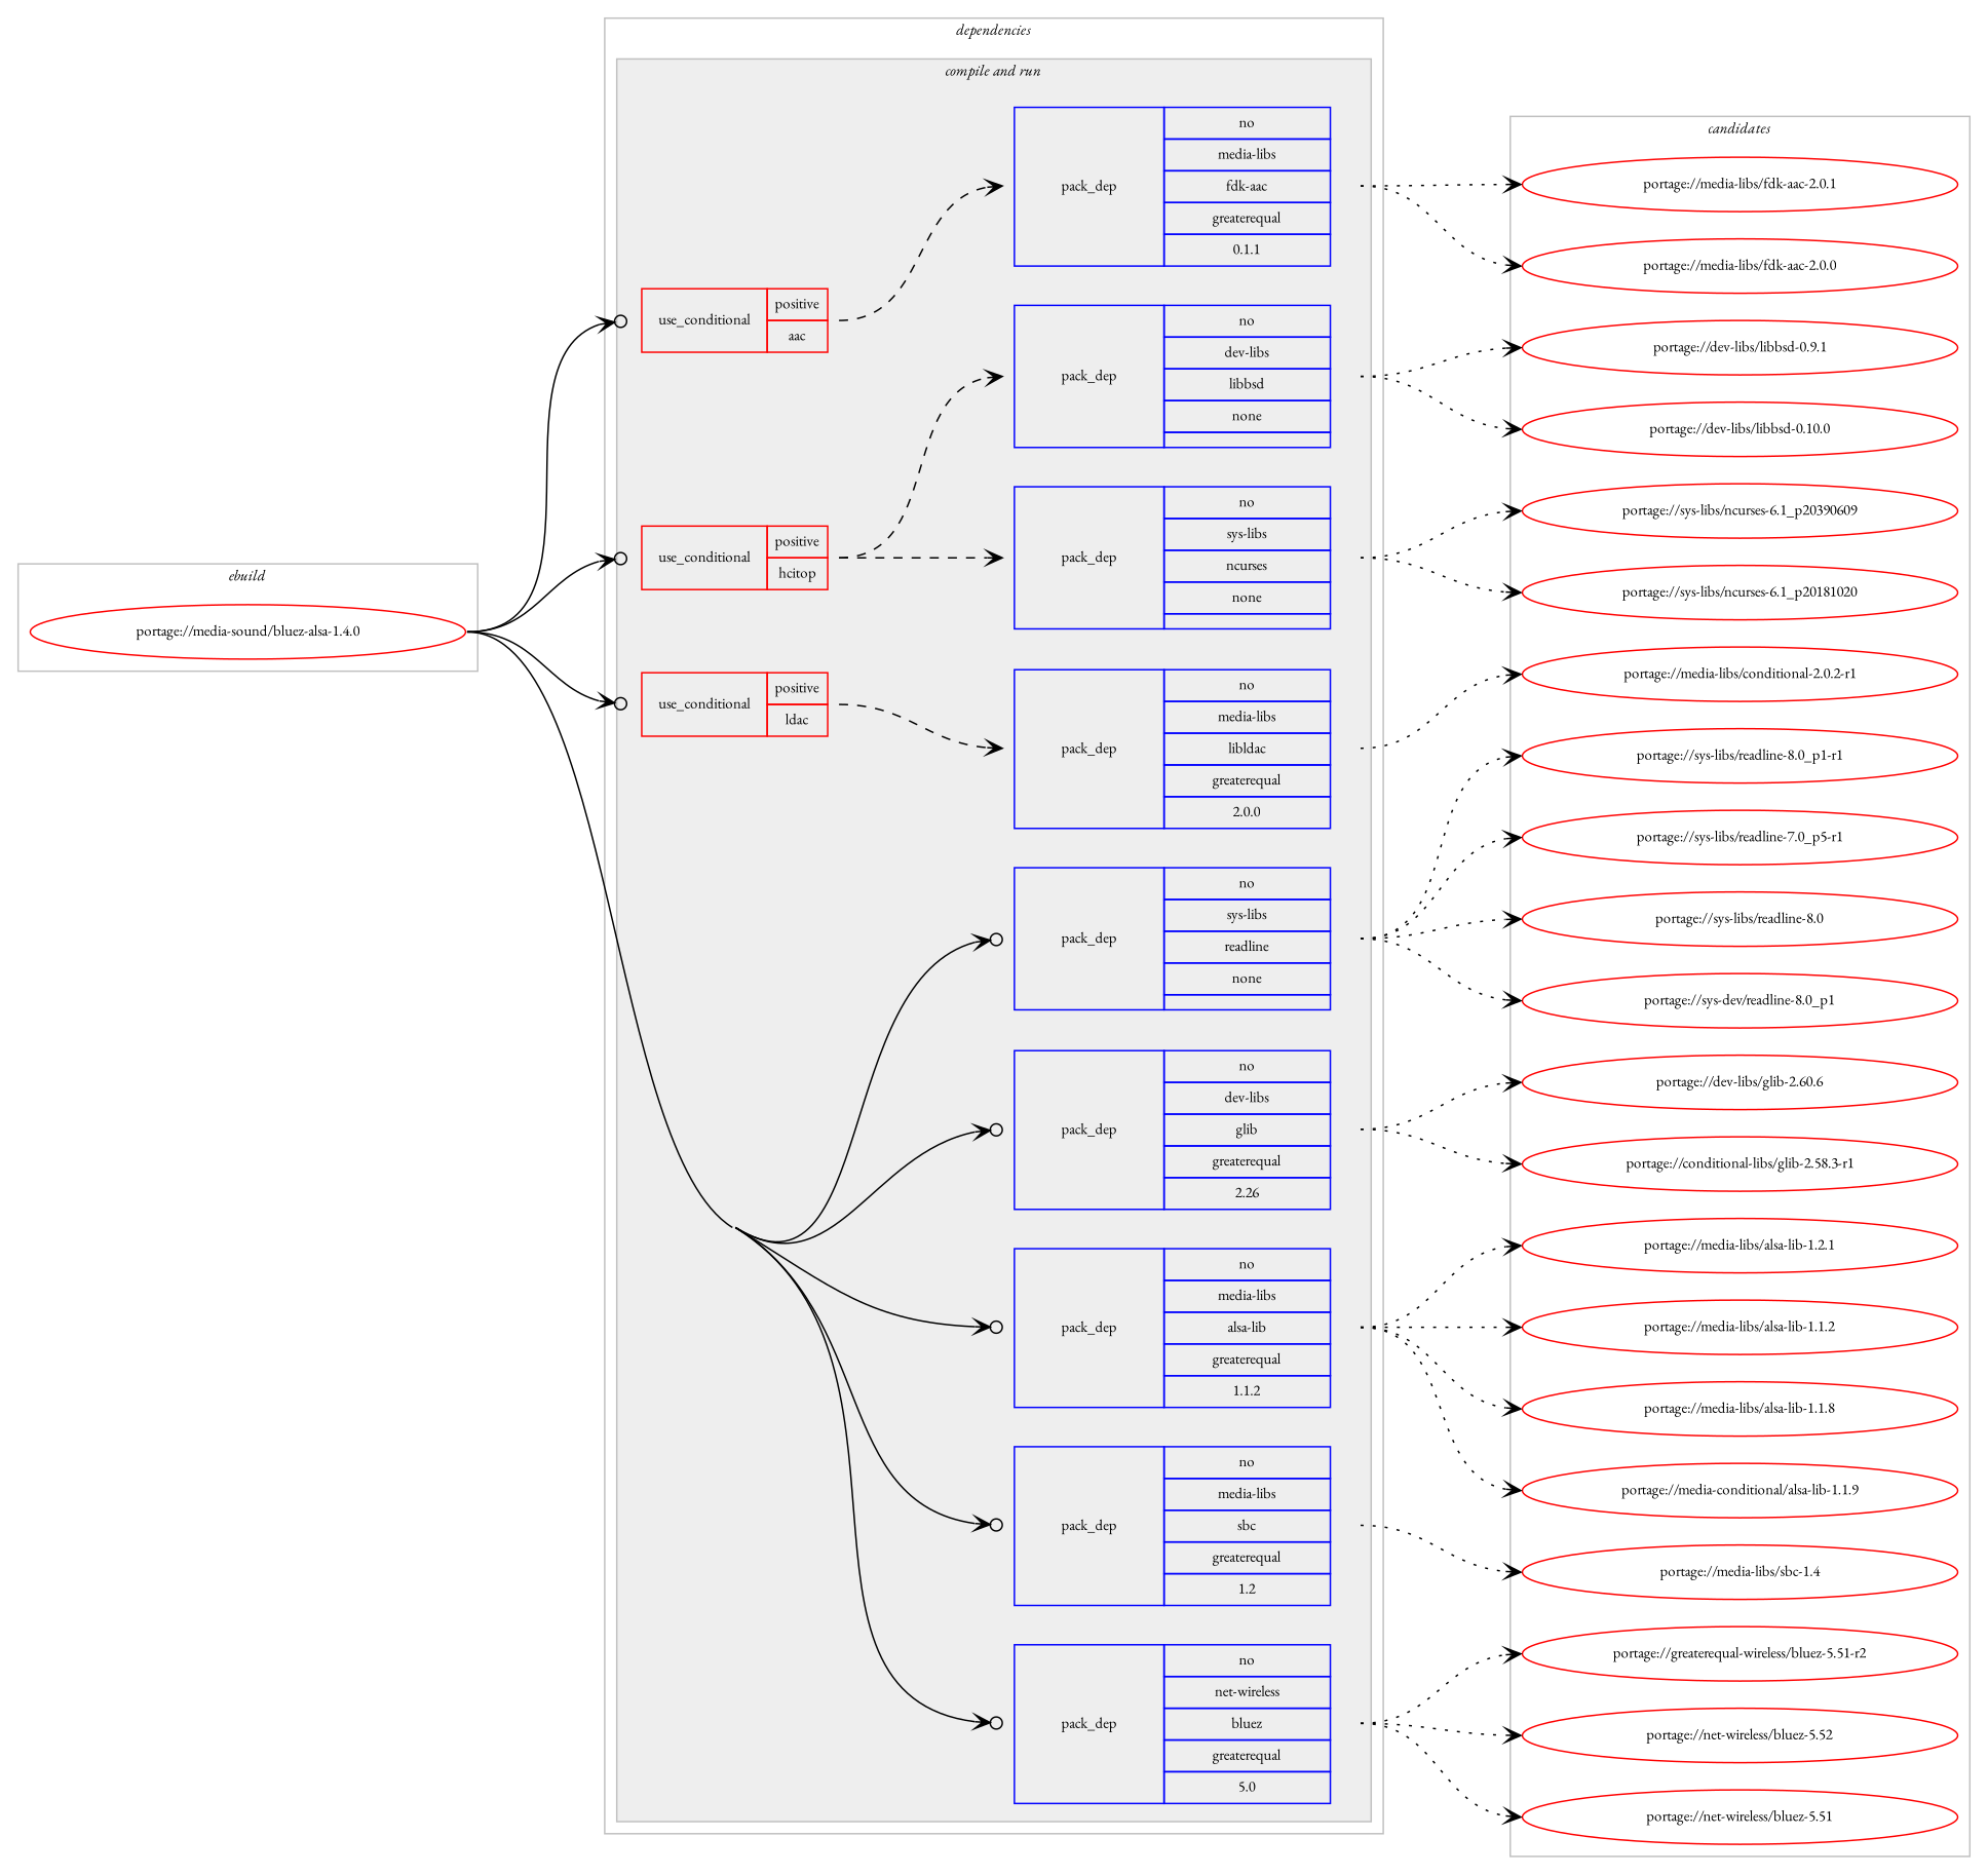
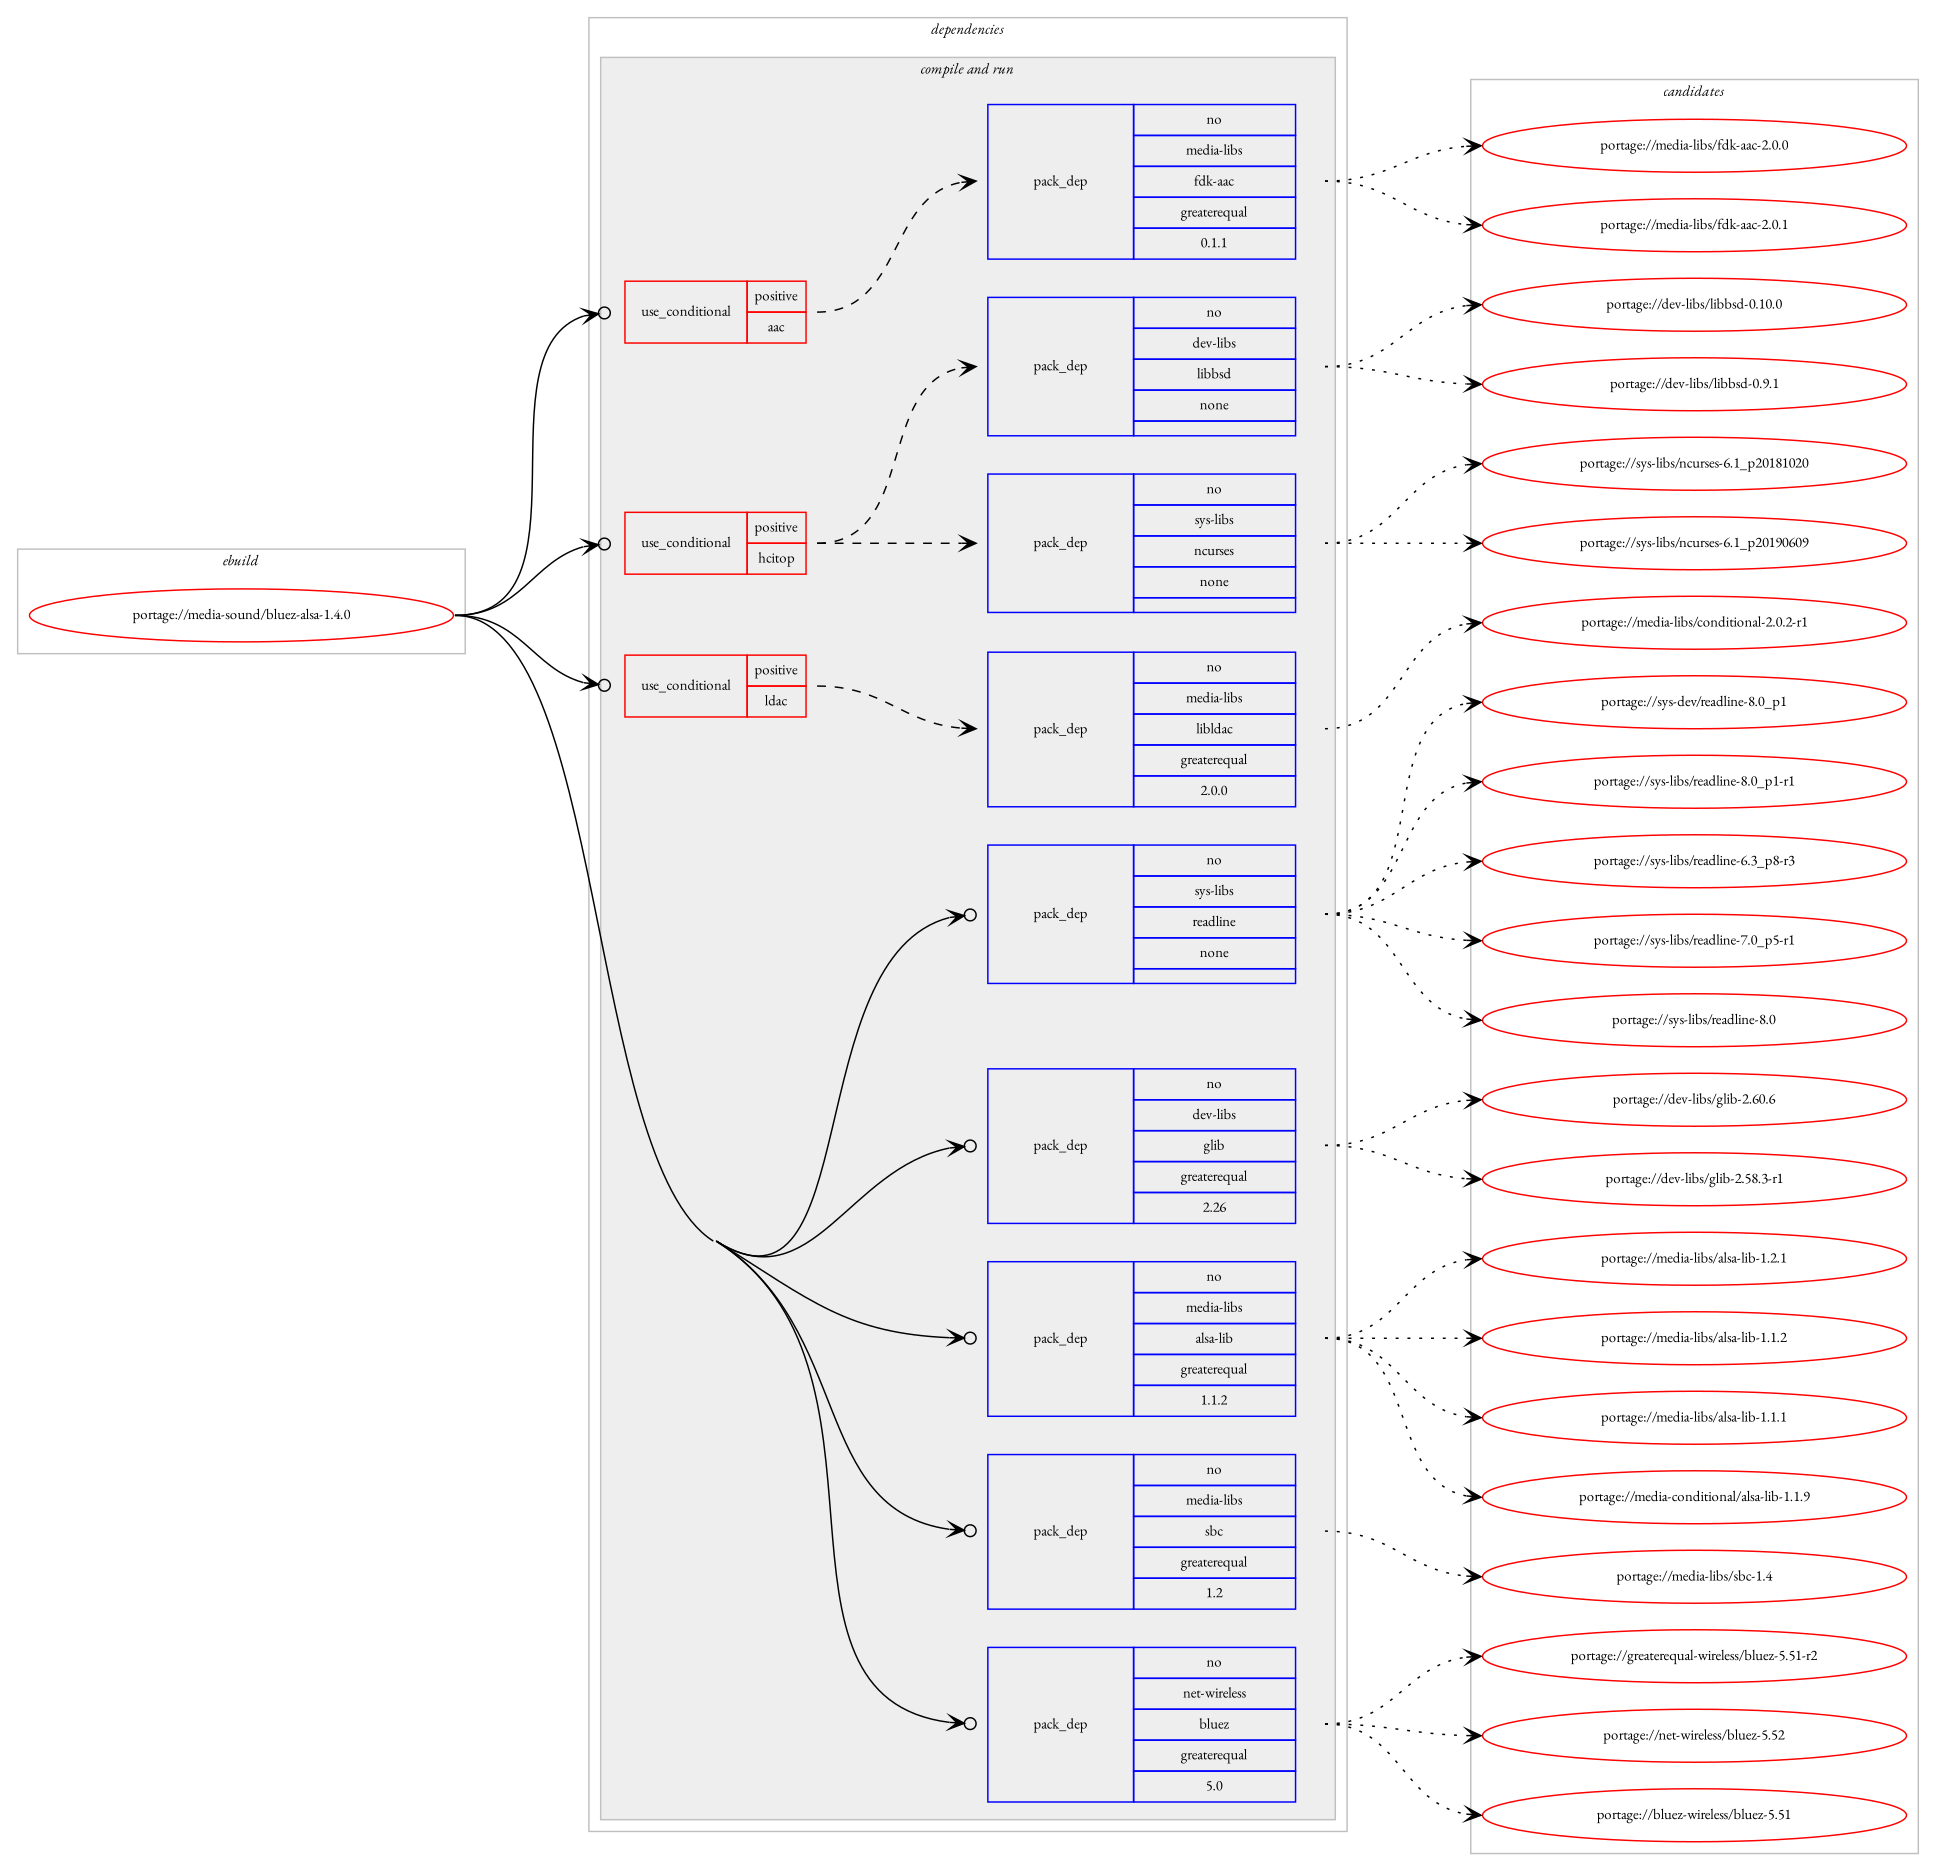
  digraph {
    compound=true
    concentrate=true
    fontname="EB Garamond"
    fontsize=10
    newrank=true
    rankdir=LR
    ranksep=1.5
    node [color=red fontname="EB Garamond" fontsize=10]
    edge [arrowhead=vee fontname="EB Garamond" headport=w style=dotted tailport=e weight=100]
    n1 [label="portage://media-sound/bluez-alsa-1.4.0" width=4]
    n2 [color=blue label=<<TABLE BORDER="0" CELLBORDER="1" CELLSPACING="0" CELLPADDING="4" WIDTH="220"><TR><TD ROWSPAN="6" CELLPADDING="30">pack_dep</TD></TR><TR><TD WIDTH="110">no</TD></TR><TR><TD>media-libs</TD></TR><TR><TD>fdk-aac</TD></TR><TR><TD>greaterequal</TD></TR><TR><TD>0.1.1</TD></TR></TABLE>> shape=none]
    n3 [label=<<TABLE BORDER="0" CELLBORDER="1" CELLSPACING="0" CELLPADDING="4"><TR><TD ROWSPAN="3" CELLPADDING="10">use_conditional</TD></TR><TR><TD>positive</TD></TR><TR><TD>aac</TD></TR></TABLE>> shape=none]
    n4 [color=blue label=<<TABLE BORDER="0" CELLBORDER="1" CELLSPACING="0" CELLPADDING="4" WIDTH="220"><TR><TD ROWSPAN="6" CELLPADDING="30">pack_dep</TD></TR><TR><TD WIDTH="110">no</TD></TR><TR><TD>dev-libs</TD></TR><TR><TD>libbsd</TD></TR><TR><TD>none</TD></TR><TR><TD></TD></TR></TABLE>> shape=none]
    n5 [color=blue label=<<TABLE BORDER="0" CELLBORDER="1" CELLSPACING="0" CELLPADDING="4" WIDTH="220"><TR><TD ROWSPAN="6" CELLPADDING="30">pack_dep</TD></TR><TR><TD WIDTH="110">no</TD></TR><TR><TD>sys-libs</TD></TR><TR><TD>ncurses</TD></TR><TR><TD>none</TD></TR><TR><TD></TD></TR></TABLE>> shape=none]
    n6 [label=<<TABLE BORDER="0" CELLBORDER="1" CELLSPACING="0" CELLPADDING="4"><TR><TD ROWSPAN="3" CELLPADDING="10">use_conditional</TD></TR><TR><TD>positive</TD></TR><TR><TD>hcitop</TD></TR></TABLE>> shape=none]
    n7 [color=blue label=<<TABLE BORDER="0" CELLBORDER="1" CELLSPACING="0" CELLPADDING="4" WIDTH="220"><TR><TD ROWSPAN="6" CELLPADDING="30">pack_dep</TD></TR><TR><TD WIDTH="110">no</TD></TR><TR><TD>sys-libs</TD></TR><TR><TD>readline</TD></TR><TR><TD>none</TD></TR><TR><TD></TD></TR></TABLE>> shape=none]
    n8 [color=blue label=<<TABLE BORDER="0" CELLBORDER="1" CELLSPACING="0" CELLPADDING="4" WIDTH="220"><TR><TD ROWSPAN="6" CELLPADDING="30">pack_dep</TD></TR><TR><TD WIDTH="110">no</TD></TR><TR><TD>media-libs</TD></TR><TR><TD>libldac</TD></TR><TR><TD>greaterequal</TD></TR><TR><TD>2.0.0</TD></TR></TABLE>> shape=none]
    n9 [label=<<TABLE BORDER="0" CELLBORDER="1" CELLSPACING="0" CELLPADDING="4"><TR><TD ROWSPAN="3" CELLPADDING="10">use_conditional</TD></TR><TR><TD>positive</TD></TR><TR><TD>ldac</TD></TR></TABLE>> shape=none]
    n10 [color=blue label=<<TABLE BORDER="0" CELLBORDER="1" CELLSPACING="0" CELLPADDING="4" WIDTH="220"><TR><TD ROWSPAN="6" CELLPADDING="30">pack_dep</TD></TR><TR><TD WIDTH="110">no</TD></TR><TR><TD>dev-libs</TD></TR><TR><TD>glib</TD></TR><TR><TD>greaterequal</TD></TR><TR><TD>2.26</TD></TR></TABLE>> shape=none]
    n11 [color=blue label=<<TABLE BORDER="0" CELLBORDER="1" CELLSPACING="0" CELLPADDING="4" WIDTH="220"><TR><TD ROWSPAN="6" CELLPADDING="30">pack_dep</TD></TR><TR><TD WIDTH="110">no</TD></TR><TR><TD>media-libs</TD></TR><TR><TD>alsa-lib</TD></TR><TR><TD>greaterequal</TD></TR><TR><TD>1.1.2</TD></TR></TABLE>> shape=none]
    n12 [color=blue label=<<TABLE BORDER="0" CELLBORDER="1" CELLSPACING="0" CELLPADDING="4" WIDTH="220"><TR><TD ROWSPAN="6" CELLPADDING="30">pack_dep</TD></TR><TR><TD WIDTH="110">no</TD></TR><TR><TD>media-libs</TD></TR><TR><TD>sbc</TD></TR><TR><TD>greaterequal</TD></TR><TR><TD>1.2</TD></TR></TABLE>> shape=none]
    n13 [color=blue label=<<TABLE BORDER="0" CELLBORDER="1" CELLSPACING="0" CELLPADDING="4" WIDTH="220"><TR><TD ROWSPAN="6" CELLPADDING="30">pack_dep</TD></TR><TR><TD WIDTH="110">no</TD></TR><TR><TD>net-wireless</TD></TR><TR><TD>bluez</TD></TR><TR><TD>greaterequal</TD></TR><TR><TD>5.0</TD></TR></TABLE>> shape=none]
    n14 [label="portage://media-libs/fdk-aac-2.0.0" width=4]
    n15 [label="portage://media-libs/fdk-aac-2.0.1" width=4]
    n16 [label="portage://dev-libs/libbsd-0.10.0" width=4]
    n17 [label="portage://dev-libs/libbsd-0.9.1" width=4]
    n18 [label="portage://sys-libs/ncurses-6.1_p20181020" width=4]
-   n19 [label="portage://sys-libs/ncurses-6.1_p20390609" width=4]
+   n19 [label="portage://sys-libs/ncurses-6.1_p20190609" width=4]
    n20 [label="portage://media-libs/conditional-2.0.2-r1" width=4]
-   n21 [label="portage://conditional-libs/glib-2.58.3-r1" width=4]
+   n21 [label="portage://dev-libs/glib-2.58.3-r1" width=4]
    n22 [label="portage://dev-libs/glib-2.60.6" width=4]
    n23 [label="portage://media-libs/alsa-lib-1.1.2" width=4]
-   n24 [label="portage://media-libs/alsa-lib-1.1.8" width=4]
+   n24 [label="portage://media-libs/alsa-lib-1.1.1" width=4]
    n25 [label="portage://media-conditional/alsa-lib-1.1.9" width=4]
    n26 [label="portage://media-libs/alsa-lib-1.2.1" width=4]
    n27 [label="portage://media-libs/sbc-1.4" width=4]
-   n28 [label="portage://net-wireless/bluez-5.51" width=4]
+   n28 [label="portage://bluez-wireless/bluez-5.51" width=4]
    n29 [label="portage://greaterequal-wireless/bluez-5.51-r2" width=4]
    n30 [label="portage://net-wireless/bluez-5.52" width=4]
+   n31 [label="portage://sys-libs/readline-6.3_p8-r3" width=4]
    n32 [label="portage://sys-libs/readline-7.0_p5-r1" width=4]
    n33 [label="portage://sys-libs/readline-8.0" width=4]
    n34 [label="portage://sys-dev/readline-8.0_p1" width=4]
    n35 [label="portage://sys-libs/readline-8.0_p1-r1" width=4]
    subgraph cluster_1 {
      color=gray
      label=<<i>ebuild</i>>
      rank=same
      n1
    }
    subgraph cluster_2 {
      color=gray
      label=<<i>dependencies</i>>
      subgraph cluster_3 {
        color=gray
        fillcolor="#eeeeee"
        label=<<i>compile</i>>
        style=filled
      }
      subgraph cluster_4 {
        color=gray
        fillcolor="#eeeeee"
        label=<<i>compile and run</i>>
        style=filled
        subgraph sub_5 {
          color=gray
          fillcolor="#eeeeee"
          label=<<i>compile and run</i>>
          style=filled
          n3
          subgraph sub_6 {
            color=gray
            fillcolor="#eeeeee"
            label=<<i>compile and run</i>>
            style=filled
            n2
          }
        }
        subgraph sub_7 {
          color=gray
          fillcolor="#eeeeee"
          label=<<i>compile and run</i>>
          style=filled
          n6
          subgraph sub_8 {
            color=gray
            fillcolor="#eeeeee"
            label=<<i>compile and run</i>>
            style=filled
            n4
          }
          subgraph sub_9 {
            color=gray
            fillcolor="#eeeeee"
            label=<<i>compile and run</i>>
            style=filled
            n5
          }
        }
        subgraph sub_10 {
          color=gray
          fillcolor="#eeeeee"
          label=<<i>compile and run</i>>
          style=filled
          n7
        }
        subgraph sub_11 {
          color=gray
          fillcolor="#eeeeee"
          label=<<i>compile and run</i>>
          style=filled
          n9
          subgraph sub_12 {
            color=gray
            fillcolor="#eeeeee"
            label=<<i>compile and run</i>>
            style=filled
            n8
          }
        }
        subgraph sub_13 {
          color=gray
          fillcolor="#eeeeee"
          label=<<i>compile and run</i>>
          style=filled
          n10
        }
        subgraph sub_14 {
          color=gray
          fillcolor="#eeeeee"
          label=<<i>compile and run</i>>
          style=filled
          n11
        }
        subgraph sub_15 {
          color=gray
          fillcolor="#eeeeee"
          label=<<i>compile and run</i>>
          style=filled
          n12
        }
        subgraph sub_16 {
          color=gray
          fillcolor="#eeeeee"
          label=<<i>compile and run</i>>
          style=filled
          n13
        }
      }
      subgraph cluster_17 {
        color=gray
        fillcolor="#eeeeee"
        label=<<i>run</i>>
        style=filled
      }
    }
    subgraph cluster_18 {
      color=gray
      label=<<i>candidates</i>>
      rank=same
      subgraph sub_19 {
        color=black
        label=<<i>candidates</i>>
        nodesep=1
        rank=same
        n14
        n15
      }
      subgraph sub_20 {
        color=black
        label=<<i>candidates</i>>
        nodesep=1
        rank=same
        n16
        n17
      }
      subgraph sub_21 {
        color=black
        label=<<i>candidates</i>>
        nodesep=1
        rank=same
        n18
        n19
      }
      subgraph sub_22 {
        color=black
        label=<<i>candidates</i>>
        nodesep=1
        rank=same
        n20
      }
      subgraph sub_23 {
        color=black
        label=<<i>candidates</i>>
        nodesep=1
        rank=same
        n21
        n22
      }
      subgraph sub_24 {
        color=black
        label=<<i>candidates</i>>
        nodesep=1
        rank=same
        n23
        n24
        n25
        n26
      }
      subgraph sub_25 {
        color=black
        label=<<i>candidates</i>>
        nodesep=1
        rank=same
        n27
      }
      subgraph sub_26 {
        color=black
        label=<<i>candidates</i>>
        nodesep=1
        rank=same
        n28
        n29
        n30
      }
      subgraph sub_27 {
        color=black
        label=<<i>candidates</i>>
        nodesep=1
        rank=same
+       n31
        n32
        n33
        n34
        n35
      }
    }
    n1 -> n3 [arrowhead=odotvee style=solid weight=20]
    n1 -> n6 [arrowhead=odotvee style=solid weight=20]
    n1 -> n7 [arrowhead=odotvee style=solid weight=20]
    n1 -> n9 [arrowhead=odotvee style=solid weight=20]
    n1 -> n10 [arrowhead=odotvee style=solid weight=20]
    n1 -> n11 [arrowhead=odotvee style=solid weight=20]
    n1 -> n12 [arrowhead=odotvee style=solid weight=20]
    n1 -> n13 [arrowhead=odotvee style=solid weight=20]
    n2 -> n14
    n2 -> n15
    n3 -> n2 [style=dashed weight=20]
    n4 -> n16
    n4 -> n17
    n5 -> n18
    n5 -> n19
    n6 -> n4 [style=dashed weight=20]
    n6 -> n5 [style=dashed weight=20]
+   n7 -> n31
    n7 -> n32
    n7 -> n33
    n7 -> n34
    n7 -> n35
    n8 -> n20
    n9 -> n8 [style=dashed weight=20]
    n10 -> n21
    n10 -> n22
    n11 -> n23
    n11 -> n24
    n11 -> n25
    n11 -> n26
    n12 -> n27
    n13 -> n28
    n13 -> n29
    n13 -> n30
  }
